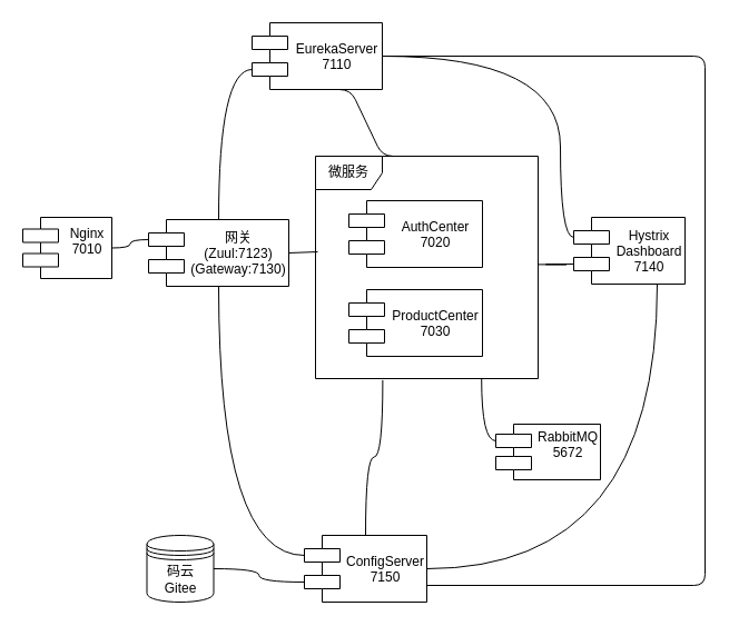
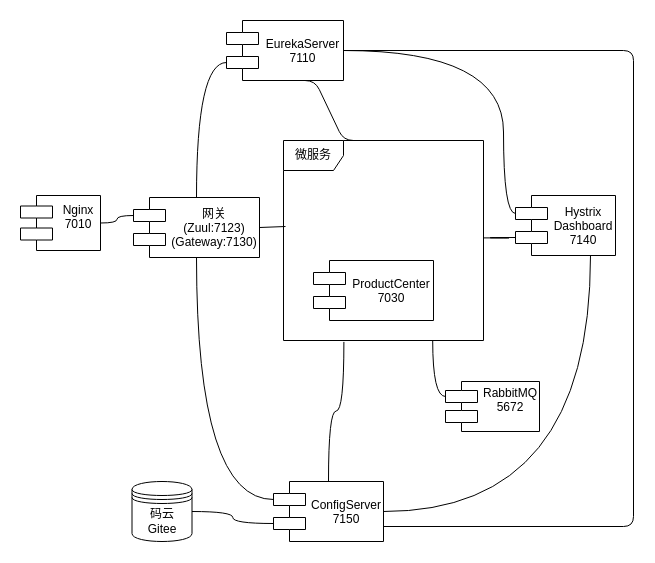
  <mxCell id="0" />
  <mxCell id="1" parent="0" />
  <mxCell id="2" value="Nginx&#10;7010&#10;" style="shape=component;align=center;spacingLeft=36;" parent="1" vertex="1"><mxGeometry x="20" y="195" width="80" height="55" as="geometry" /></mxCell>
  <mxCell id="3" value="网关&#10;(Zuul:7123)&#10;(Gateway:7130)" style="shape=component;align=center;spacingLeft=36;" parent="1" vertex="1"><mxGeometry x="133" y="197" width="126" height="60" as="geometry" /></mxCell>
  <mxCell id="4" value="" style="endArrow=none;html=1;exitX=1;exitY=0.5;exitDx=0;exitDy=0;entryX=0;entryY=0.3;entryDx=0;entryDy=0;edgeStyle=orthogonalEdgeStyle;curved=1;" parent="1" source="2" target="3" edge="1"><mxGeometry width="50" height="50" relative="1" as="geometry"><mxPoint x="53" y="215" as="sourcePoint" /><mxPoint x="143" y="70" as="targetPoint" /></mxGeometry></mxCell>
  <mxCell id="5" value="EurekaServer&#10;7110" style="shape=component;align=center;spacingLeft=36;" parent="1" vertex="1"><mxGeometry x="226" y="20" width="117" height="60" as="geometry" /></mxCell>
  <mxCell id="6" value="微服务" style="shape=umlFrame;whiteSpace=wrap;html=1;" parent="1" vertex="1"><mxGeometry x="283" y="140" width="200" height="200" as="geometry" /></mxCell>
- <mxCell id="7" value="AuthCenter&#10;7020" style="shape=component;align=center;spacingLeft=36;" parent="1" vertex="1"><mxGeometry x="313" y="180" width="120" height="60" as="geometry" /></mxCell>
  <mxCell id="8" value="ProductCenter&#10;7030" style="shape=component;align=center;spacingLeft=36;" parent="1" vertex="1"><mxGeometry x="313" y="260" width="120" height="60" as="geometry" /></mxCell>
  <mxCell id="9" value="Hystrix &#10;Dashboard&#10;7140" style="shape=component;align=center;spacingLeft=36;" parent="1" vertex="1"><mxGeometry x="515" y="195" width="100" height="60" as="geometry" /></mxCell>
  <mxCell id="10" value="ConfigServer&#10;7150" style="shape=component;align=center;spacingLeft=36;" parent="1" vertex="1"><mxGeometry x="273" y="481" width="110" height="60" as="geometry" /></mxCell>
  <mxCell id="11" value="码云&lt;br&gt;Gitee&lt;br&gt;" style="shape=datastore;whiteSpace=wrap;html=1;align=center;" parent="1" vertex="1"><mxGeometry x="131.5" y="481" width="60" height="60" as="geometry" /></mxCell>
  <mxCell id="12" value="" style="endArrow=none;html=1;entryX=1;entryY=0.5;entryDx=0;entryDy=0;exitX=0;exitY=0.7;exitDx=0;exitDy=0;edgeStyle=orthogonalEdgeStyle;curved=1;" parent="1" source="10" target="11" edge="1"><mxGeometry width="50" height="50" relative="1" as="geometry"><mxPoint x="-47" y="450" as="sourcePoint" /><mxPoint x="3" y="400" as="targetPoint" /></mxGeometry></mxCell>
  <mxCell id="13" value="" style="endArrow=none;html=1;entryX=0;entryY=0.7;entryDx=0;entryDy=0;exitX=0.5;exitY=0;exitDx=0;exitDy=0;edgeStyle=orthogonalEdgeStyle;curved=1;" parent="1" source="3" target="5" edge="1"><mxGeometry width="50" height="50" relative="1" as="geometry"><mxPoint x="153" y="120" as="sourcePoint" /><mxPoint x="203" y="70" as="targetPoint" /></mxGeometry></mxCell>
  <mxCell id="14" value="" style="endArrow=none;html=1;exitX=0.5;exitY=1;exitDx=0;exitDy=0;edgeStyle=entityRelationEdgeStyle;" parent="1" source="5" edge="1"><mxGeometry width="50" height="50" relative="1" as="geometry"><mxPoint x="453" y="90" as="sourcePoint" /><mxPoint x="373" y="140" as="targetPoint" /></mxGeometry></mxCell>
  <mxCell id="15" value="" style="endArrow=none;html=1;exitX=1.002;exitY=0.487;exitDx=0;exitDy=0;exitPerimeter=0;entryX=0;entryY=0.7;entryDx=0;entryDy=0;edgeStyle=entityRelationEdgeStyle;" parent="1" source="6" target="9" edge="1"><mxGeometry width="50" height="50" relative="1" as="geometry"><mxPoint x="503" y="300" as="sourcePoint" /><mxPoint x="523" y="200" as="targetPoint" /></mxGeometry></mxCell>
  <mxCell id="16" value="" style="endArrow=none;html=1;exitX=0.5;exitY=0;exitDx=0;exitDy=0;entryX=0.302;entryY=1.007;entryDx=0;entryDy=0;entryPerimeter=0;edgeStyle=orthogonalEdgeStyle;curved=1;" parent="1" source="10" target="6" edge="1"><mxGeometry width="50" height="50" relative="1" as="geometry"><mxPoint x="503" y="480" as="sourcePoint" /><mxPoint x="553" y="430" as="targetPoint" /></mxGeometry></mxCell>
  <mxCell id="17" value="" style="endArrow=none;html=1;edgeStyle=orthogonalEdgeStyle;entryX=0.5;entryY=1;entryDx=0;entryDy=0;curved=1;exitX=0;exitY=0.3;exitDx=0;exitDy=0;" parent="1" source="10" target="3" edge="1"><mxGeometry width="50" height="50" relative="1" as="geometry"><mxPoint x="193" y="360" as="sourcePoint" /><mxPoint x="13" y="300" as="targetPoint" /></mxGeometry></mxCell>
  <mxCell id="18" value="" style="endArrow=none;html=1;entryX=1;entryY=0.75;entryDx=0;entryDy=0;exitX=1;exitY=0.5;exitDx=0;exitDy=0;edgeStyle=elbowEdgeStyle;" parent="1" source="5" target="10" edge="1"><mxGeometry width="50" height="50" relative="1" as="geometry"><mxPoint x="413" y="520" as="sourcePoint" /><mxPoint x="463" y="470" as="targetPoint" /><Array as="points"><mxPoint x="633" y="240" /></Array></mxGeometry></mxCell>
  <mxCell id="19" value="" style="endArrow=none;html=1;exitX=1;exitY=0.5;exitDx=0;exitDy=0;entryX=0;entryY=0.3;entryDx=0;entryDy=0;edgeStyle=orthogonalEdgeStyle;curved=1;" parent="1" source="5" target="9" edge="1"><mxGeometry width="50" height="50" relative="1" as="geometry"><mxPoint x="503" y="120" as="sourcePoint" /><mxPoint x="553" y="70" as="targetPoint" /><Array as="points"><mxPoint x="503" y="50" /><mxPoint x="503" y="213" /></Array></mxGeometry></mxCell>
  <mxCell id="20" value="" style="endArrow=none;html=1;entryX=1;entryY=0.5;entryDx=0;entryDy=0;" parent="1" target="3" edge="1"><mxGeometry width="50" height="50" relative="1" as="geometry"><mxPoint x="285" y="226" as="sourcePoint" /><mxPoint x="243" y="290" as="targetPoint" /></mxGeometry></mxCell>
  <mxCell id="21" value="RabbitMQ&#10;5672&#10;" style="shape=component;align=center;spacingLeft=36;verticalAlign=middle;" vertex="1" parent="1"><mxGeometry x="445" y="381" width="94" height="50" as="geometry" /></mxCell>
  <mxCell id="22" value="" style="endArrow=none;html=1;entryX=0.746;entryY=1;entryDx=0;entryDy=0;entryPerimeter=0;exitX=0;exitY=0.3;exitDx=0;exitDy=0;edgeStyle=orthogonalEdgeStyle;curved=1;" edge="1" parent="1" source="21" target="6"><mxGeometry width="50" height="50" relative="1" as="geometry"><mxPoint x="529" y="351" as="sourcePoint" /><mxPoint x="579" y="301" as="targetPoint" /></mxGeometry></mxCell>
  <mxCell id="23" value="" style="endArrow=none;html=1;exitX=1;exitY=0.5;exitDx=0;exitDy=0;entryX=0.75;entryY=1;entryDx=0;entryDy=0;edgeStyle=orthogonalEdgeStyle;curved=1;" edge="1" parent="1" source="10" target="9"><mxGeometry width="50" height="50" relative="1" as="geometry"><mxPoint x="408" y="506" as="sourcePoint" /><mxPoint x="458" y="456" as="targetPoint" /></mxGeometry></mxCell>
